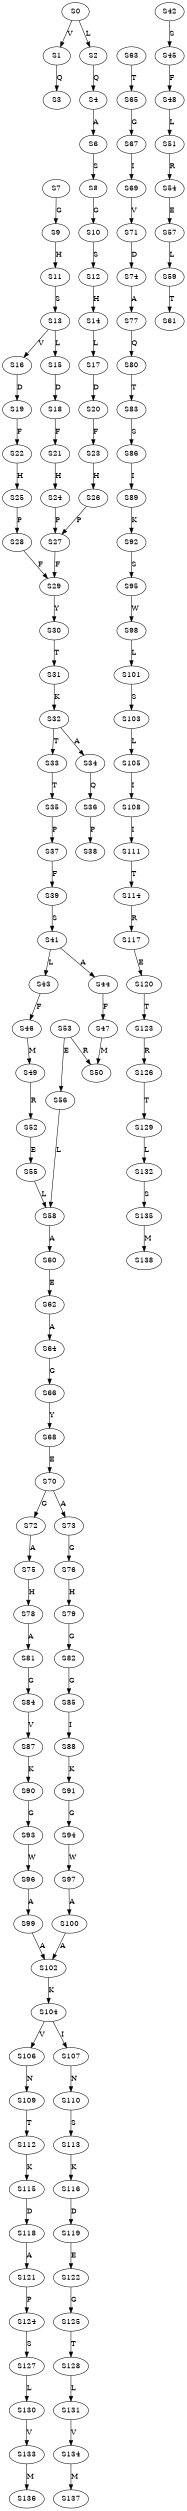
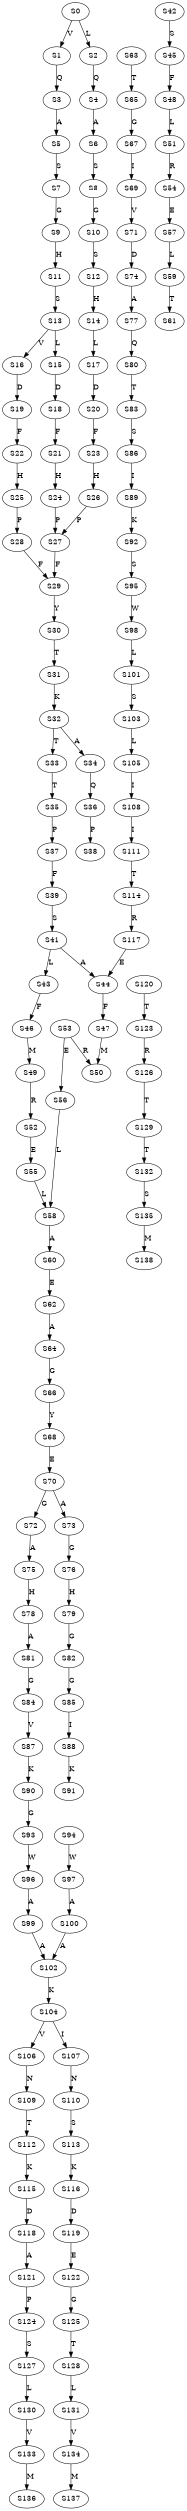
  strict digraph {
    S0
    S1
    S2
    S3
    S4
+   S5
    S6
    S7
    S8
    S9
    S10
    S11
    S12
    S13
    S14
    S15
    S16
    S17
    S18
    S19
    S20
    S21
    S22
    S23
    S24
    S25
    S26
    S27
    S28
    S29
    S30
    S31
    S32
    S33
    S34
    S35
    S36
    S37
    S38
    S39
    S41
    S43
    S44
    S42
    S45
    S46
    S47
    S48
    S49
    S50
    S51
    S52
    S54
    S55
    S53
    S56
    S57
    S58
    S59
    S60
    S61
    S62
    S64
    S63
    S65
    S66
    S67
    S68
    S69
    S70
    S71
    S72
    S73
    S74
    S75
    S76
    S77
    S78
    S79
    S80
    S81
    S82
    S83
    S84
    S85
    S86
    S87
    S88
    S89
    S90
    S91
    S92
    S93
    S94
    S95
    S96
    S97
    S98
    S99
    S100
    S101
    S102
    S103
    S104
    S105
    S106
    S107
    S108
    S109
    S110
    S111
    S112
    S113
    S114
    S115
    S116
    S117
    S118
    S119
    S120
    S121
    S122
    S123
    S124
    S125
    S126
    S127
    S128
    S129
    S130
    S131
    S132
    S133
    S134
    S135
    S136
    S137
    S138
    S0 -> S1 [label=V]
    S0 -> S2 [label=L]
    S1 -> S3 [label=Q]
    S2 -> S4 [label=Q]
+   S3 -> S5 [label=A]
    S4 -> S6 [label=A]
+   S5 -> S7 [label=S]
    S6 -> S8 [label=S]
    S7 -> S9 [label=G]
    S8 -> S10 [label=G]
    S9 -> S11 [label=H]
    S10 -> S12 [label=S]
    S11 -> S13 [label=S]
    S12 -> S14 [label=H]
    S13 -> S15 [label=L]
    S13 -> S16 [label=V]
    S14 -> S17 [label=L]
    S15 -> S18 [label=D]
    S16 -> S19 [label=D]
    S17 -> S20 [label=D]
    S18 -> S21 [label=F]
    S19 -> S22 [label=F]
    S20 -> S23 [label=F]
    S21 -> S24 [label=H]
    S22 -> S25 [label=H]
    S23 -> S26 [label=H]
    S24 -> S27 [label=P]
    S25 -> S28 [label=P]
    S26 -> S27 [label=P]
    S27 -> S29 [label=F]
    S28 -> S29 [label=F]
    S29 -> S30 [label=Y]
    S30 -> S31 [label=T]
    S31 -> S32 [label=K]
    S32 -> S33 [label=T]
    S32 -> S34 [label=A]
    S33 -> S35 [label=T]
    S34 -> S36 [label=Q]
    S35 -> S37 [label=P]
    S36 -> S38 [label=P]
    S37 -> S39 [label=F]
    S39 -> S41 [label=S]
    S41 -> S43 [label=L]
    S41 -> S44 [label=A]
    S43 -> S46 [label=F]
    S44 -> S47 [label=F]
    S42 -> S45 [label=S]
    S45 -> S48 [label=F]
    S46 -> S49 [label=M]
    S47 -> S50 [label=M]
    S48 -> S51 [label=L]
    S49 -> S52 [label=R]
    S51 -> S54 [label=R]
    S52 -> S55 [label=E]
    S54 -> S57 [label=E]
    S55 -> S58 [label=L]
    S53 -> S50 [label=R]
    S53 -> S56 [label=E]
    S56 -> S58 [label=L]
    S57 -> S59 [label=L]
    S58 -> S60 [label=A]
    S59 -> S61 [label=T]
    S60 -> S62 [label=E]
    S62 -> S64 [label=A]
    S64 -> S66 [label=G]
    S63 -> S65 [label=T]
    S65 -> S67 [label=G]
    S66 -> S68 [label=Y]
    S67 -> S69 [label=I]
    S68 -> S70 [label=E]
    S69 -> S71 [label=V]
    S70 -> S72 [label=G]
    S70 -> S73 [label=A]
    S71 -> S74 [label=D]
    S72 -> S75 [label=A]
    S73 -> S76 [label=G]
    S74 -> S77 [label=A]
    S75 -> S78 [label=H]
    S76 -> S79 [label=H]
    S77 -> S80 [label=Q]
    S78 -> S81 [label=A]
    S79 -> S82 [label=G]
    S80 -> S83 [label=T]
    S81 -> S84 [label=G]
    S82 -> S85 [label=G]
    S83 -> S86 [label=S]
    S84 -> S87 [label=V]
    S85 -> S88 [label=I]
    S86 -> S89 [label=I]
    S87 -> S90 [label=K]
    S88 -> S91 [label=K]
    S89 -> S92 [label=K]
    S90 -> S93 [label=G]
-   S91 -> S94 [label=G]
    S92 -> S95 [label=S]
    S93 -> S96 [label=W]
    S94 -> S97 [label=W]
    S95 -> S98 [label=W]
    S96 -> S99 [label=A]
    S97 -> S100 [label=A]
    S98 -> S101 [label=L]
    S99 -> S102 [label=A]
    S100 -> S102 [label=A]
    S101 -> S103 [label=S]
    S102 -> S104 [label=K]
    S103 -> S105 [label=L]
    S104 -> S106 [label=V]
    S104 -> S107 [label=I]
    S105 -> S108 [label=I]
    S106 -> S109 [label=N]
    S107 -> S110 [label=N]
    S108 -> S111 [label=I]
    S109 -> S112 [label=T]
    S110 -> S113 [label=S]
    S111 -> S114 [label=T]
    S112 -> S115 [label=K]
    S113 -> S116 [label=K]
    S114 -> S117 [label=R]
    S115 -> S118 [label=D]
    S116 -> S119 [label=D]
-   S117 -> S120 [label=E]
+   S117 -> S44 [label=E]
    S118 -> S121 [label=A]
    S119 -> S122 [label=E]
    S120 -> S123 [label=T]
    S121 -> S124 [label=P]
    S122 -> S125 [label=G]
    S123 -> S126 [label=R]
    S124 -> S127 [label=S]
    S125 -> S128 [label=T]
    S126 -> S129 [label=T]
    S127 -> S130 [label=L]
    S128 -> S131 [label=L]
-   S129 -> S132 [label=L]
+   S129 -> S132 [label=T]
    S130 -> S133 [label=V]
    S131 -> S134 [label=V]
    S132 -> S135 [label=S]
    S133 -> S136 [label=M]
    S134 -> S137 [label=M]
    S135 -> S138 [label=M]
  }
